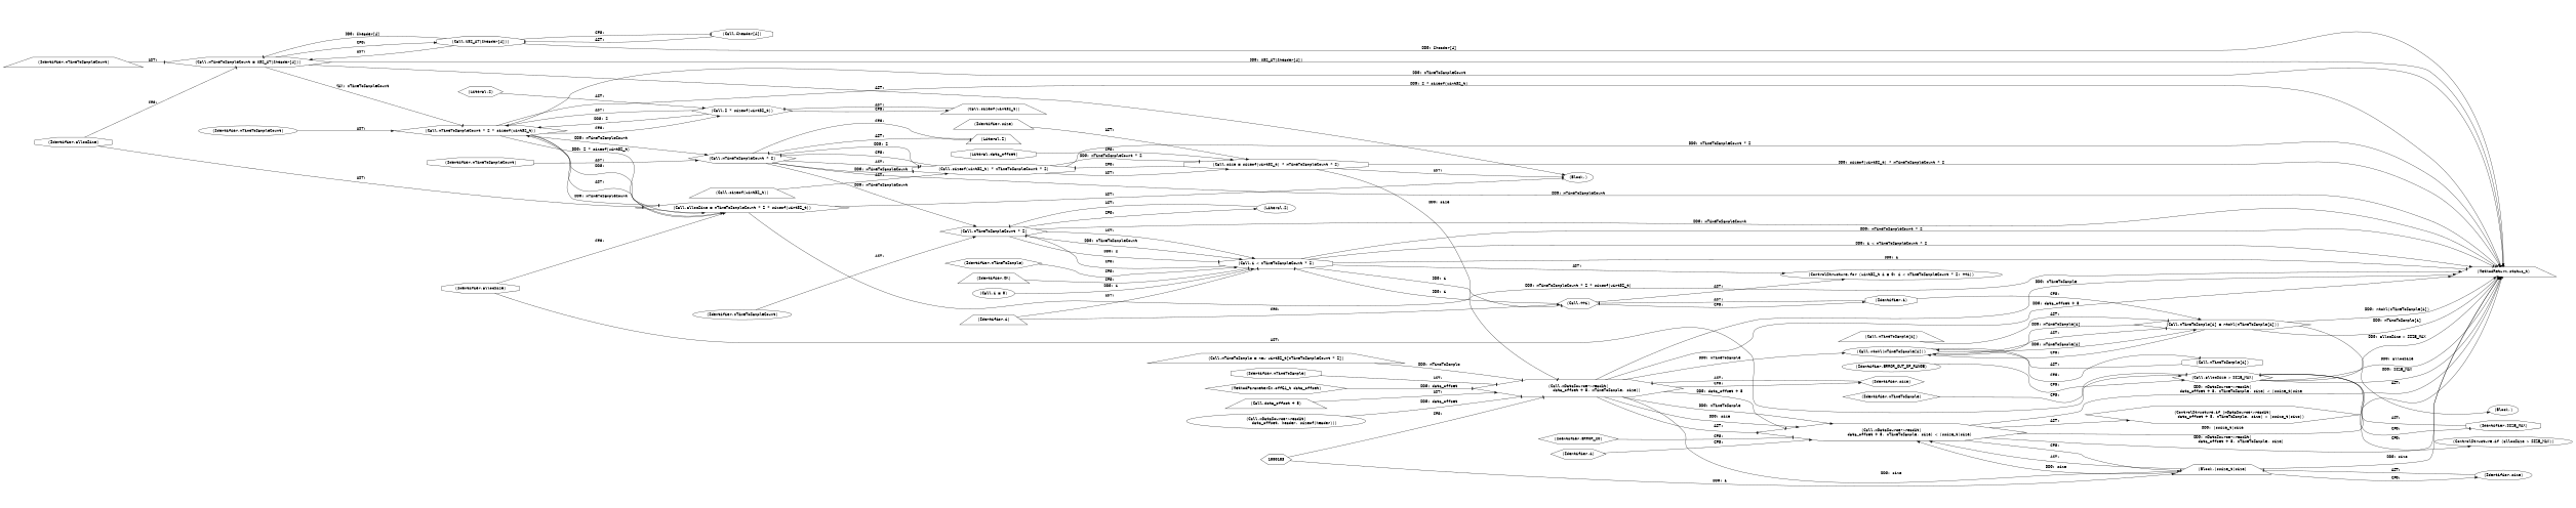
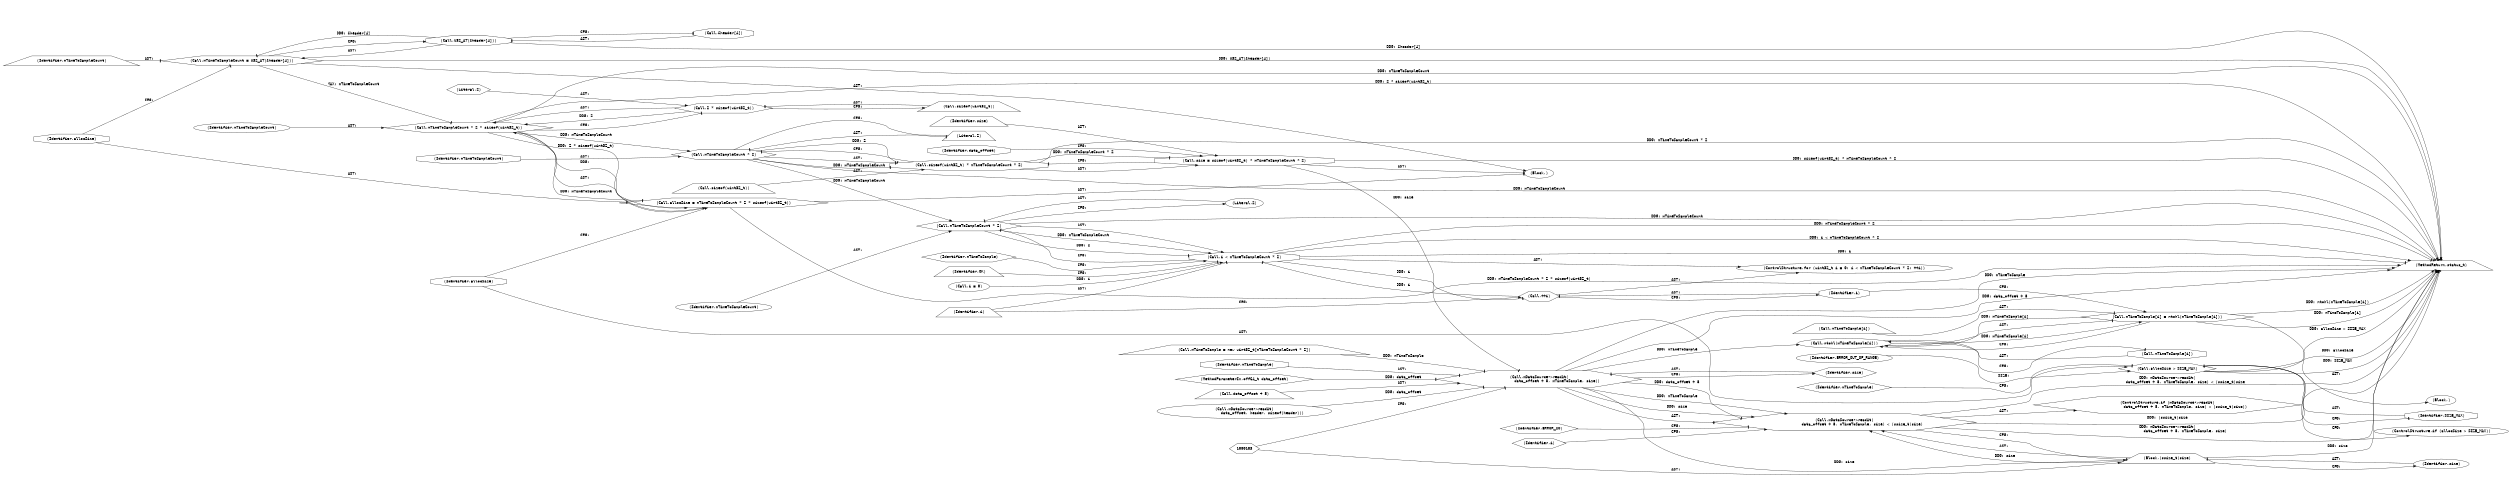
  digraph {
    fontname="DejaVu Sans Mono"
    rankdir=LR
    node [fontname="DejaVu Sans Mono" shape=hexagon]
    edge [arrowhead=normal fontname="DejaVu Sans Mono"]
    n1 [label="(Call,mTimeToSampleCount * 2 * sizeof(uint32_t))"]
    n2 [label="(Call,2 * sizeof(uint32_t))"]
    n3 [label="(Call,allocSize = mTimeToSampleCount * 2 * sizeof(uint32_t))"]
    n4 [label="(Call,mTimeToSampleCount * 2)"]
    n5 [label="(MethodReturn,status_t)" shape=trapezium]
    n6 [label="(Call,sizeof(uint32_t))" shape=trapezium]
    n7 [label="(Block,)" shape=ellipse]
    n8 [label="(Call,sizeof(uint32_t) * mTimeToSampleCount * 2)" shape=octagon]
    n9 [label="(Call,mTimeToSampleCount * 2)"]
    n10 [label="(Literal,2)" shape=trapezium]
    n11 [label="(Call,mTimeToSampleCount = U32_AT(&header[4]))"]
    n12 [label="(Call,U32_AT(&header[4]))" shape=octagon]
    n13 [label="(Call,&header[4])" shape=octagon]
    n14 [label="(Call,allocSize > SIZE_MAX)"]
    n15 [label="(Identifier,SIZE_MAX)" shape=octagon]
    n16 [label="(ControlStructure,if (allocSize > SIZE_MAX))" shape=ellipse]
    n17 [label="(Call,size = sizeof(uint32_t) * mTimeToSampleCount * 2)" shape=octagon]
    n18 [label="(Call,i < mTimeToSampleCount * 2)" shape=octagon]
    n19 [label="(Literal,2)" shape=ellipse]
    n20 [label="(Call,mDataSource->readAt(\n                data_offset + 8, mTimeToSample, size))"]
    n21 [label="(Call,mDataSource->readAt(\n                data_offset + 8, mTimeToSample, size) < (ssize_t)size)"]
    n22 [label="(Block,(ssize_t)size)" shape=trapezium]
    n23 [label="(Call,ntohl(mTimeToSample[i]))" shape=ellipse]
    n24 [label="(Identifier,size)"]
    n25 [label="(ControlStructure,if (mDataSource->readAt(\n                data_offset + 8, mTimeToSample, size) < (ssize_t)size))"]
    n26 [label="(Identifier,size)" shape=ellipse]
    n27 [label="(Call,mTimeToSample[i] = ntohl(mTimeToSample[i]))"]
    n28 [label="(Call,mTimeToSample[i])" shape=octagon]
    n29 [label="(Block,)" shape=ellipse]
    n30 [label="(Call,++i)"]
    n31 [label="(ControlStructure,for (uint32_t i = 0; i < mTimeToSampleCount * 2; ++i))" shape=ellipse]
    n32 [label="(Identifier,i)" shape=octagon]
    n33 [label="(Identifier,mTimeToSampleCount)" shape=ellipse]
    n34 [label="(Literal,2)"]
    n35 [label="(Identifier,allocSize)" shape=octagon]
    n36 [label="(Identifier,ERROR_OUT_OF_RANGE)" shape=ellipse]
    n37 [label="(Identifier,mTimeToSample)"]
    n38 [label="(Identifier,size)" shape=trapezium]
    n39 [label="(Call,mTimeToSample[i])" shape=trapezium]
    n40 [label="(Identifier,allocSize)" shape=octagon]
    n41 [label="(Identifier,mTimeToSample)" shape=octagon]
    n42 [label="(MethodParameterIn,off64_t data_offset)"]
    n43 [label="(Call,data_offset + 8)" shape=trapezium]
    n44 [label="(Call,mDataSource->readAt(\n                data_offset, header, sizeof(header)))" shape=ellipse]
-   n45 [label="(Literal,data_offset)" shape=octagon]
+   n45 [label="(Identifier,data_offset)" shape=octagon]
    n46 [label="(Identifier,i)" shape=trapezium]
    n47 [label="(Identifier,OK)" shape=trapezium]
    n48 [label="(Identifier,mTimeToSampleCount)" shape=trapezium]
    n49 [label="(Call,mTimeToSample = new uint32_t[mTimeToSampleCount * 2])" shape=trapezium]
    n50 [label="(Call,i = 0)" shape=ellipse]
    n51 [label="(Identifier,i)"]
    n52 [label="(Identifier,ERROR_IO)"]
    n53 [label="(Call,sizeof(uint32_t))" shape=trapezium]
    n54 [label="(Identifier,mTimeToSampleCount)" shape=octagon]
    n55 [label="(Identifier,mTimeToSample)"]
    n56 [label="(Identifier,mTimeToSampleCount)" shape=ellipse]
    1000183
-   n1 -> n2 [label="CFG: "]
+   n1 -> n2 [arrowhead=tee label="CFG: "]
    n1 -> n3 [label="AST: "]
    n1 -> n3 [arrowhead=tee label="DDG: mTimeToSampleCount"]
    n1 -> n3 [label="DDG: 2 * sizeof(uint32_t)"]
    n1 -> n4 [label="DDG: mTimeToSampleCount"]
    n1 -> n5 [arrowhead=tee label="DDG: mTimeToSampleCount"]
    n1 -> n5 [arrowhead=tee label="DDG: 2 * sizeof(uint32_t)"]
    n2 -> n1 [label="AST: "]
    n2 -> n1 [label="DDG: 2"]
    n2 -> n6 [label="CFG: "]
    n3 -> n1 [label="DDG: "]
    n3 -> n5 [label="DDG: mTimeToSampleCount * 2 * sizeof(uint32_t)"]
    n3 -> n7 [arrowhead=tee label="AST: "]
    n4 -> n5 [arrowhead=tee label="DDG: mTimeToSampleCount"]
    n4 -> n8 [arrowhead=tee label="AST: "]
    n4 -> n8 [arrowhead=tee label="DDG: mTimeToSampleCount"]
    n4 -> n8 [arrowhead=tee label="DDG: 2"]
    n4 -> n9 [label="DDG: mTimeToSampleCount"]
    n4 -> n10 [arrowhead=tee label="CFG: "]
    n6 -> n2 [arrowhead=tee label="AST: "]
    n8 -> n4 [arrowhead=tee label="CFG: "]
    n8 -> n5 [arrowhead=tee label="DDG: mTimeToSampleCount * 2"]
    n8 -> n17 [label="AST: "]
    n8 -> n17 [arrowhead=tee label="DDG: mTimeToSampleCount * 2"]
    n9 -> n5 [arrowhead=tee label="DDG: mTimeToSampleCount"]
    n9 -> n18 [label="AST: "]
    n9 -> n18 [label="DDG: mTimeToSampleCount"]
    n9 -> n18 [arrowhead=tee label="DDG: 2"]
    n9 -> n19 [label="CFG: "]
    n10 -> n4 [arrowhead=tee label="AST: "]
    n11 -> n1 [arrowhead=tee label="MAX: mTimeToSampleCount"]
    n11 -> n5 [label="DDG: U32_AT(&header[4])"]
    n11 -> n7 [label="AST: "]
    n11 -> n12 [label="CFG: "]
    n12 -> n5 [label="DDG: &header[4]"]
    n12 -> n11 [label="AST: "]
    n12 -> n11 [arrowhead=tee label="DDG: &header[4]"]
    n12 -> n13 [arrowhead=tee label="CFG: "]
    n13 -> n12 [arrowhead=tee label="AST: "]
    n14 -> n5 [label="DDG: SIZE_MAX"]
    n14 -> n5 [arrowhead=tee label="DDG: allocSize > SIZE_MAX"]
    n14 -> n5 [label="DDG: allocSize"]
    n14 -> n15 [arrowhead=tee label="CFG: "]
    n14 -> n16 [label="CFG: "]
    n15 -> n14 [arrowhead=tee label="AST: "]
    n17 -> n5 [label="DDG: sizeof(uint32_t) * mTimeToSampleCount * 2"]
    n17 -> n7 [arrowhead=tee label="AST: "]
    n17 -> n8 [arrowhead=tee label="CFG: "]
    n17 -> n20 [arrowhead=tee label="DDG: size"]
    n18 -> n5 [arrowhead=tee label="DDG: i"]
    n18 -> n5 [arrowhead=tee label="DDG: mTimeToSampleCount * 2"]
    n18 -> n5 [label="DDG: i < mTimeToSampleCount * 2"]
    n18 -> n9 [arrowhead=tee label="CFG: "]
    n18 -> n30 [arrowhead=tee label="DDG: i"]
    n18 -> n31 [label="AST: "]
    n19 -> n9 [arrowhead=tee label="AST: "]
    n20 -> n5 [label="DDG: mTimeToSample"]
    n20 -> n5 [label="DDG: data_offset + 8"]
    n20 -> n21 [arrowhead=tee label="AST: "]
    n20 -> n21 [arrowhead=tee label="DDG: data_offset + 8"]
    n20 -> n21 [label="DDG: mTimeToSample"]
    n20 -> n21 [label="DDG: size"]
    n20 -> n22 [label="DDG: size"]
    n20 -> n23 [label="DDG: mTimeToSample"]
    n20 -> n24 [label="CFG: "]
    n21 -> n5 [arrowhead=tee label="DDG: (ssize_t)size"]
    n21 -> n5 [label="DDG: mDataSource->readAt(\n                data_offset + 8, mTimeToSample, size)"]
    n21 -> n5 [arrowhead=tee label="DDG: mDataSource->readAt(\n                data_offset + 8, mTimeToSample, size) < (ssize_t)size"]
    n21 -> n22 [arrowhead=tee label="CFG: "]
    n21 -> n25 [label="AST: "]
    n22 -> n5 [label="DDG: size"]
    n22 -> n21 [label="AST: "]
    n22 -> n21 [label="DDG: size"]
    n22 -> n26 [label="CFG: "]
    n23 -> n27 [arrowhead=tee label="AST: "]
    n23 -> n27 [label="DDG: mTimeToSample[i]"]
    n23 -> n28 [arrowhead=tee label="CFG: "]
    n24 -> n20 [arrowhead=tee label="AST: "]
    n26 -> n22 [arrowhead=tee label="AST: "]
    n27 -> n5 [label="DDG: ntohl(mTimeToSample[i])"]
    n27 -> n5 [arrowhead=tee label="DDG: mTimeToSample[i]"]
    n27 -> n23 [label="CFG: "]
    n27 -> n23 [label="DDG: mTimeToSample[i]"]
    n27 -> n29 [label="AST: "]
    n28 -> n23 [label="AST: "]
    n30 -> n18 [arrowhead=tee label="DDG: i"]
    n30 -> n31 [label="AST: "]
    n30 -> n32 [label="CFG: "]
    n32 -> n27 [label="CFG: "]
    n32 -> n30 [arrowhead=tee label="AST: "]
    n33 -> n1 [label="AST: "]
    n34 -> n2 [label="AST: "]
    n35 -> n3 [arrowhead=tee label="AST: "]
    n35 -> n11 [arrowhead=tee label="CFG: "]
-   n36 -> n14 [label="CFG: "]
+   n36 -> n14 [label="SIZE: "]
    n37 -> n14 [label="CFG: "]
    n38 -> n17 [label="AST: "]
    n39 -> n27 [arrowhead=tee label="AST: "]
    n40 -> n3 [label="CFG: "]
    n40 -> n14 [arrowhead=tee label="AST: "]
    n41 -> n20 [arrowhead=tee label="AST: "]
    n42 -> n20 [arrowhead=tee label="DDG: data_offset"]
    n43 -> n20 [label="AST: "]
    n44 -> n20 [arrowhead=tee label="DDG: data_offset"]
    n45 -> n17 [label="CFG: "]
    n46 -> n18 [arrowhead=tee label="AST: "]
    n46 -> n30 [label="CFG: "]
    n47 -> n18 [arrowhead=tee label="CFG: "]
    n48 -> n11 [arrowhead=tee label="AST: "]
    n49 -> n20 [arrowhead=tee label="DDG: mTimeToSample"]
    n50 -> n18 [label="DDG: i"]
    n51 -> n21 [label="CFG: "]
    n52 -> n21 [arrowhead=tee label="CFG: "]
    n53 -> n8 [label="AST: "]
    n54 -> n4 [label="AST: "]
    n55 -> n18 [label="CFG: "]
    n56 -> n9 [label="AST: "]
    1000183 -> n20 [arrowhead=tee label="CFG: "]
-   1000183 -> n22 [label="DDG: i"]
+   1000183 -> n22 [label="AST: "]
  }
